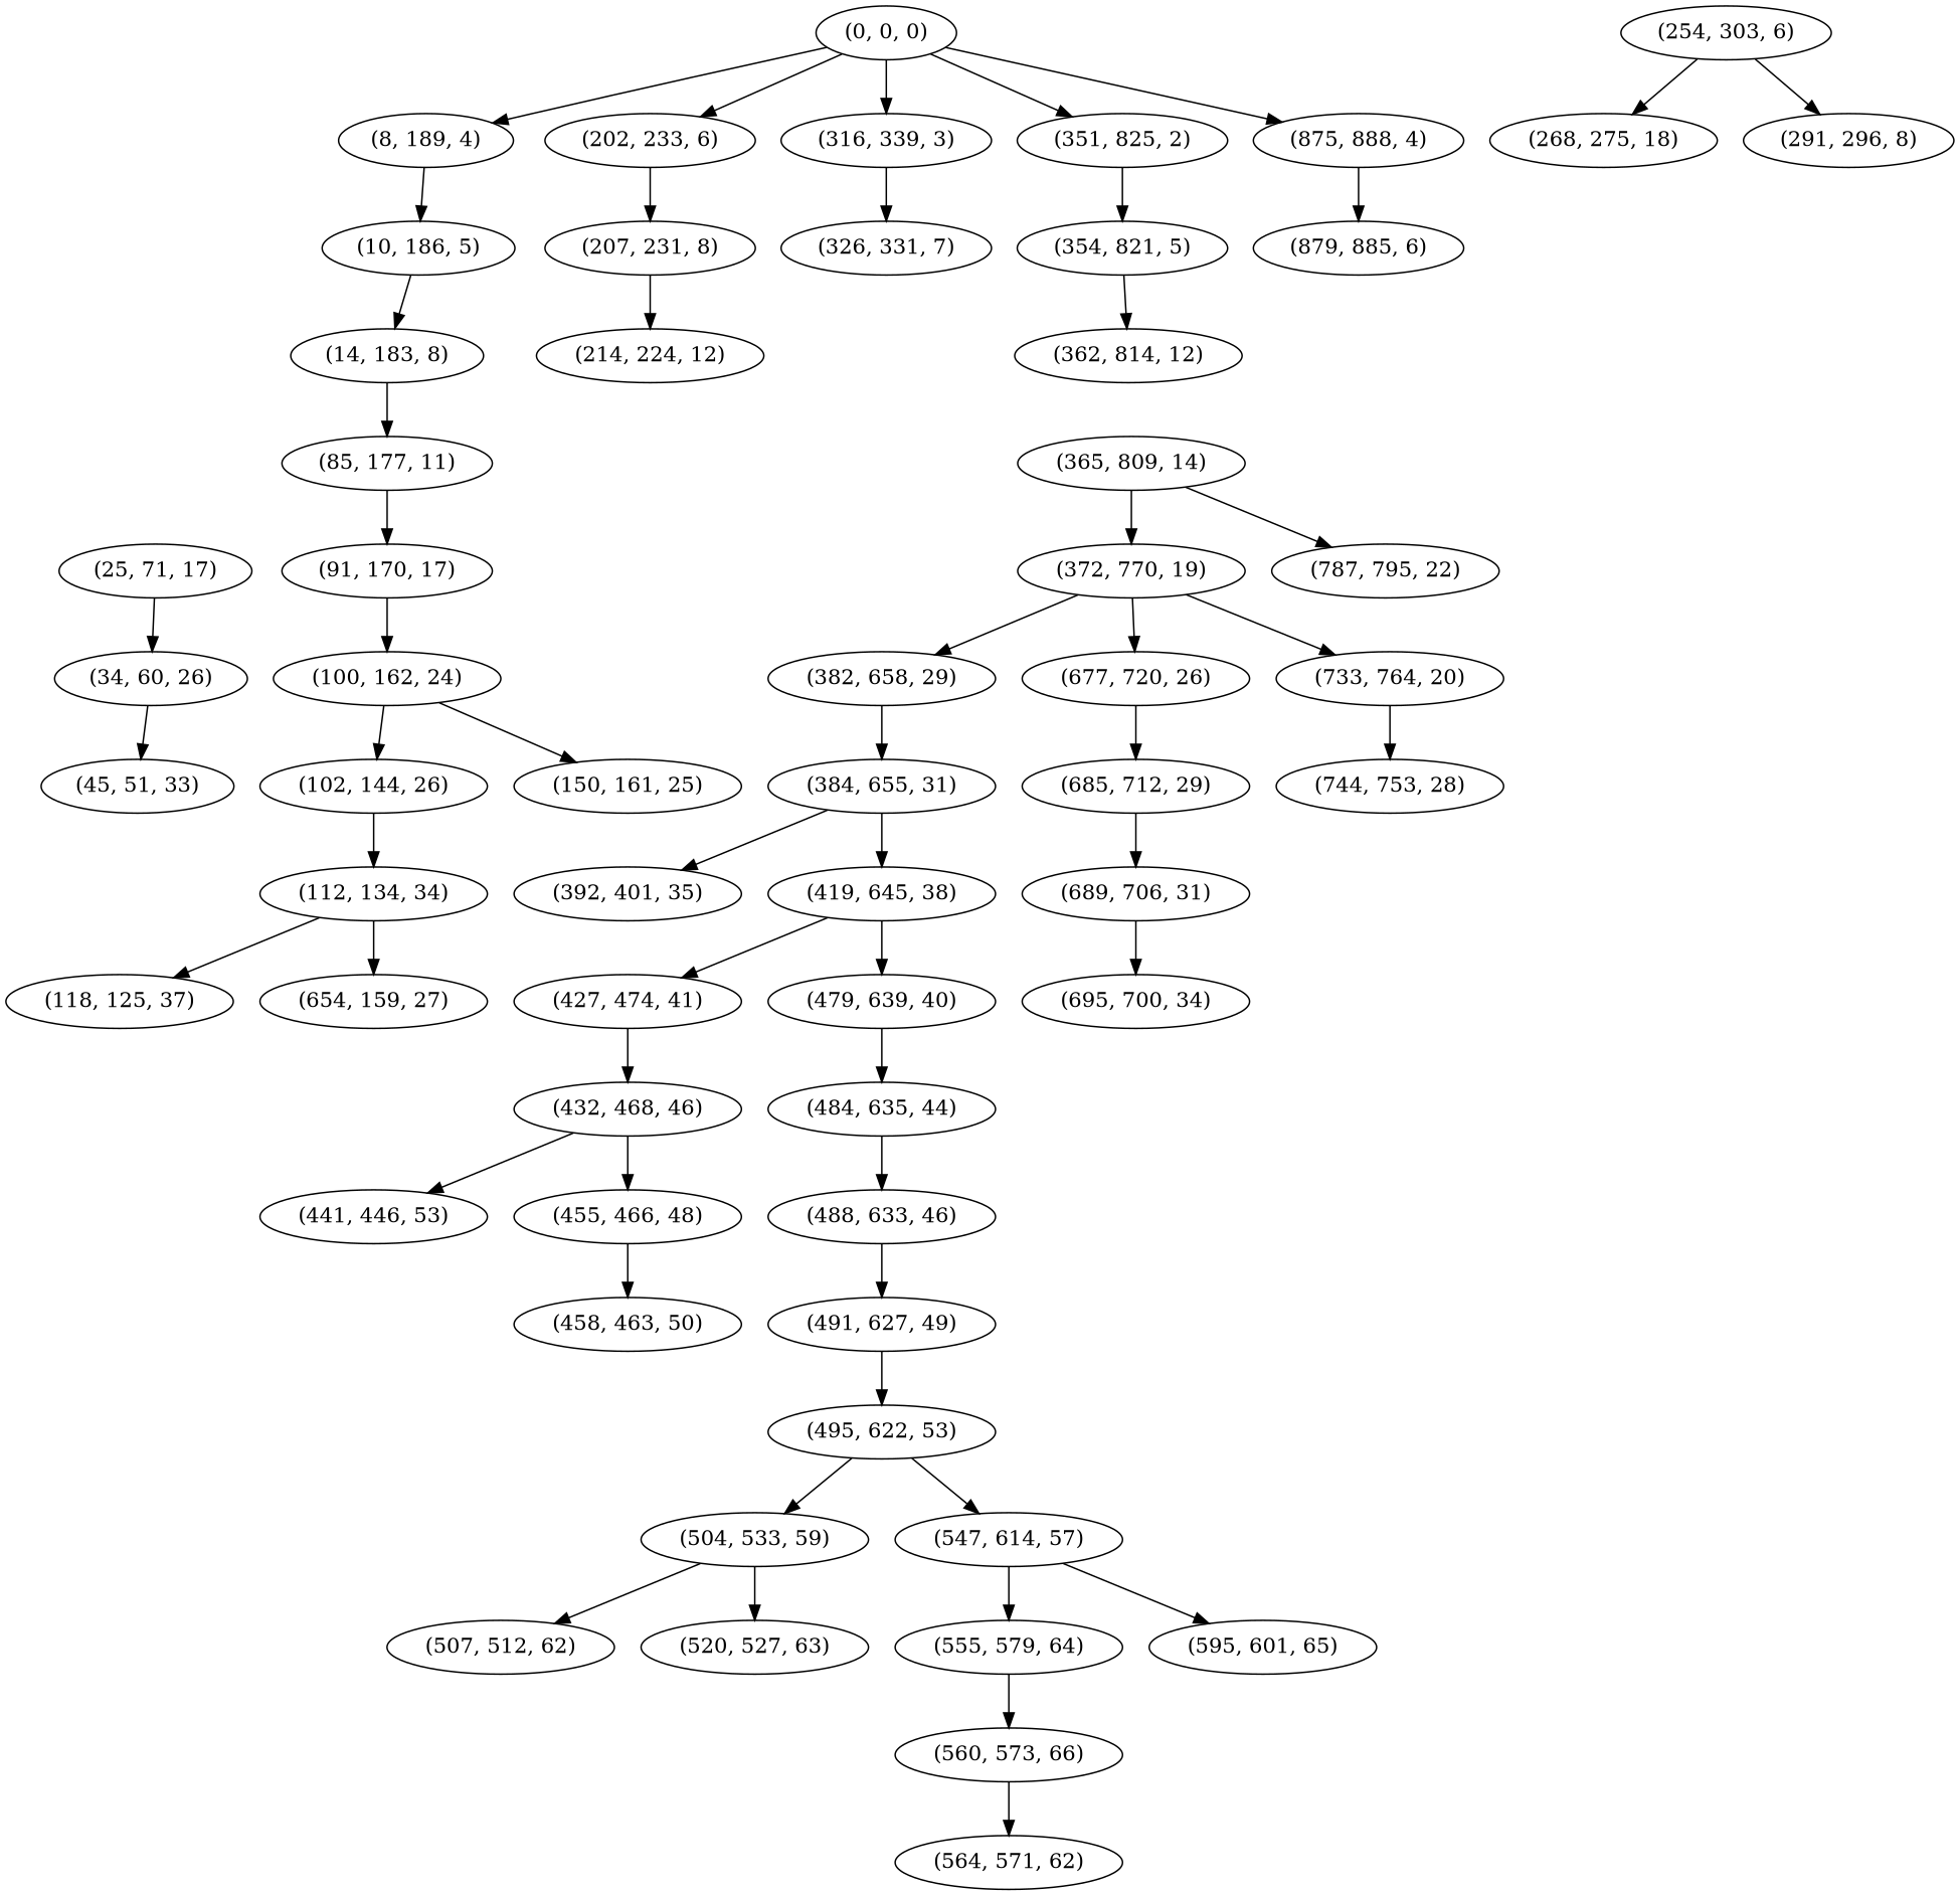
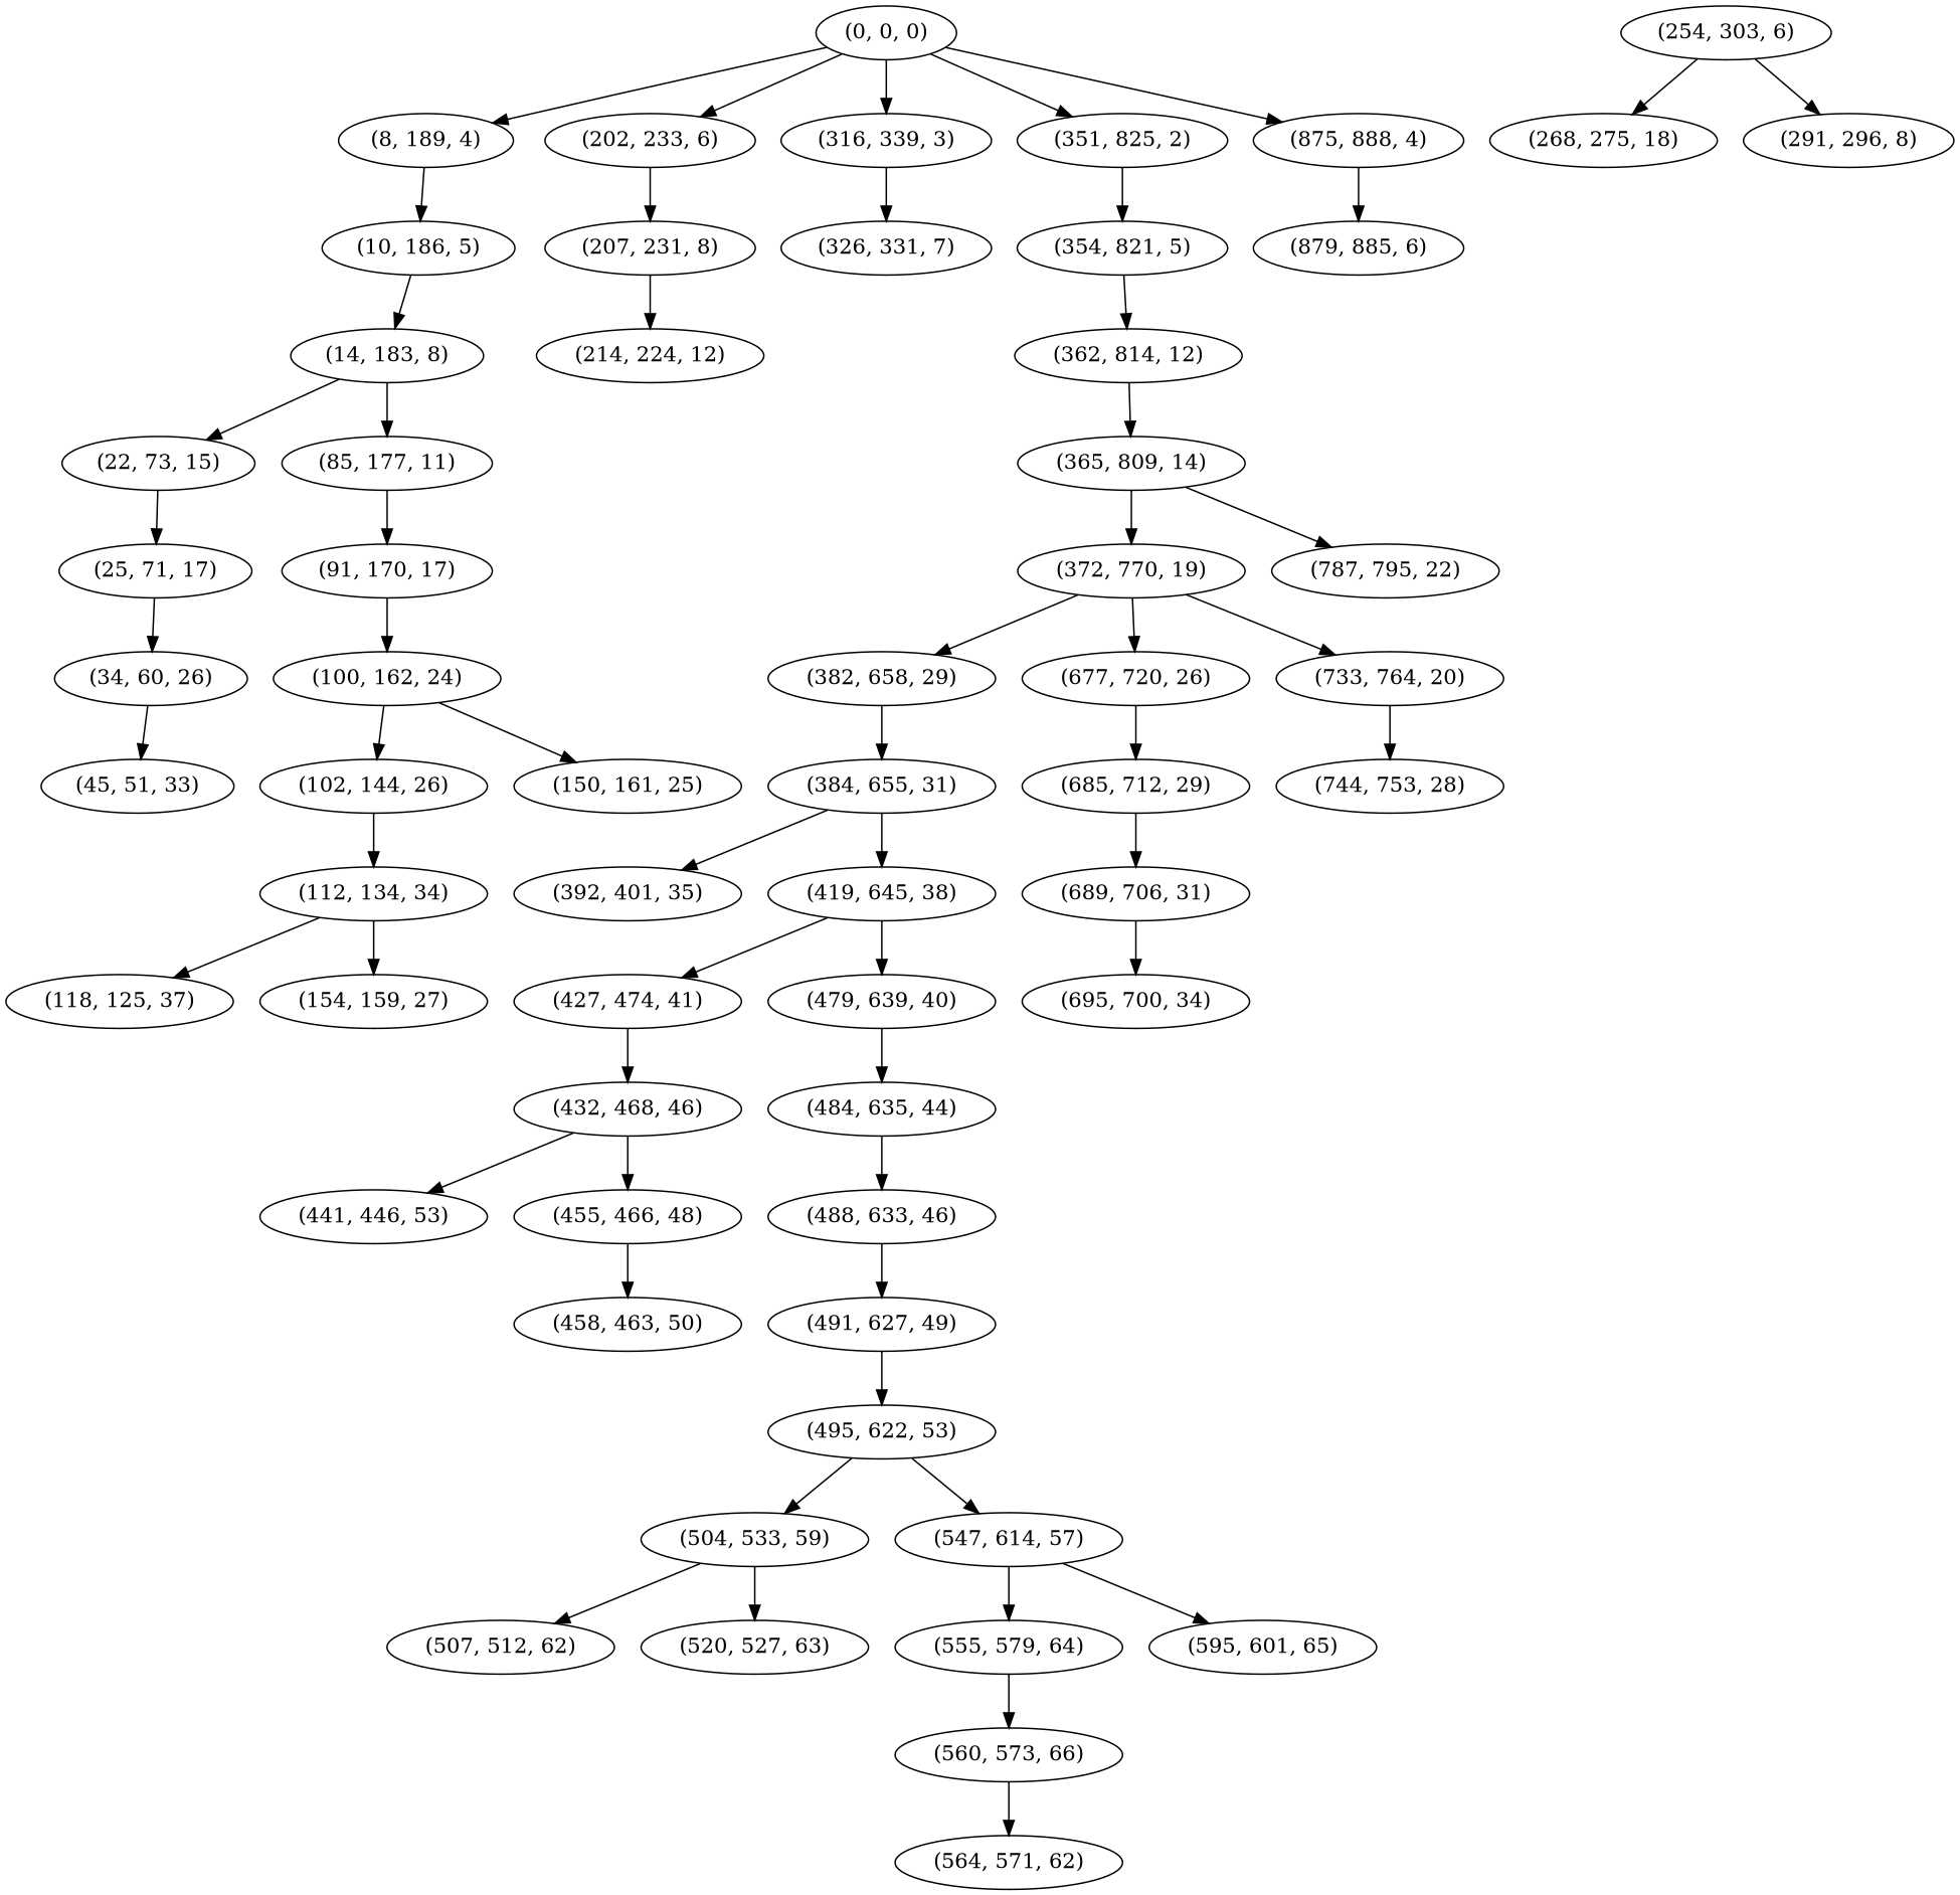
  digraph {
    "(0, 0, 0)"
    "(8, 189, 4)"
    "(202, 233, 6)"
    "(316, 339, 3)"
    "(351, 825, 2)"
    "(875, 888, 4)"
    "(10, 186, 5)"
    "(207, 231, 8)"
    "(254, 303, 6)"
    "(268, 275, 18)"
    "(291, 296, 8)"
    "(326, 331, 7)"
    "(354, 821, 5)"
    "(879, 885, 6)"
    "(14, 183, 8)"
+   "(22, 73, 15)"
    "(85, 177, 11)"
    "(25, 71, 17)"
    "(91, 170, 17)"
    "(34, 60, 26)"
    "(45, 51, 33)"
    "(100, 162, 24)"
    "(102, 144, 26)"
    "(150, 161, 25)"
    "(112, 134, 34)"
    "(118, 125, 37)"
-   "(154, 159, 27)" [label="(654, 159, 27)"]
+   "(154, 159, 27)"
    "(214, 224, 12)"
    "(362, 814, 12)"
    "(365, 809, 14)"
    "(372, 770, 19)"
    "(787, 795, 22)"
    "(382, 658, 29)"
    "(677, 720, 26)"
    "(733, 764, 20)"
    "(384, 655, 31)"
    "(685, 712, 29)"
    "(744, 753, 28)"
    "(392, 401, 35)"
    "(419, 645, 38)"
    "(427, 474, 41)"
    "(479, 639, 40)"
    "(432, 468, 46)"
    "(484, 635, 44)"
    "(441, 446, 53)"
    "(455, 466, 48)"
    "(458, 463, 50)"
    "(488, 633, 46)"
    "(491, 627, 49)"
    "(495, 622, 53)"
    "(504, 533, 59)"
    "(547, 614, 57)"
    "(507, 512, 62)"
    "(520, 527, 63)"
    "(555, 579, 64)"
    "(595, 601, 65)"
    "(560, 573, 66)"
    n58 [label="(564, 571, 62)"]
    "(689, 706, 31)"
    "(695, 700, 34)"
    "(0, 0, 0)" -> "(8, 189, 4)"
    "(0, 0, 0)" -> "(202, 233, 6)"
    "(0, 0, 0)" -> "(316, 339, 3)"
    "(0, 0, 0)" -> "(351, 825, 2)"
    "(0, 0, 0)" -> "(875, 888, 4)"
    "(8, 189, 4)" -> "(10, 186, 5)"
    "(202, 233, 6)" -> "(207, 231, 8)"
    "(316, 339, 3)" -> "(326, 331, 7)"
    "(351, 825, 2)" -> "(354, 821, 5)"
    "(875, 888, 4)" -> "(879, 885, 6)"
    "(10, 186, 5)" -> "(14, 183, 8)"
    "(207, 231, 8)" -> "(214, 224, 12)"
    "(254, 303, 6)" -> "(268, 275, 18)"
    "(254, 303, 6)" -> "(291, 296, 8)"
    "(354, 821, 5)" -> "(362, 814, 12)"
+   "(14, 183, 8)" -> "(22, 73, 15)"
    "(14, 183, 8)" -> "(85, 177, 11)"
+   "(22, 73, 15)" -> "(25, 71, 17)"
    "(85, 177, 11)" -> "(91, 170, 17)"
    "(25, 71, 17)" -> "(34, 60, 26)"
    "(91, 170, 17)" -> "(100, 162, 24)"
    "(34, 60, 26)" -> "(45, 51, 33)"
    "(100, 162, 24)" -> "(102, 144, 26)"
    "(100, 162, 24)" -> "(150, 161, 25)"
    "(102, 144, 26)" -> "(112, 134, 34)"
    "(112, 134, 34)" -> "(118, 125, 37)"
    "(112, 134, 34)" -> "(154, 159, 27)"
+   "(362, 814, 12)" -> "(365, 809, 14)"
    "(365, 809, 14)" -> "(372, 770, 19)"
    "(365, 809, 14)" -> "(787, 795, 22)"
    "(372, 770, 19)" -> "(382, 658, 29)"
    "(372, 770, 19)" -> "(677, 720, 26)"
    "(372, 770, 19)" -> "(733, 764, 20)"
    "(382, 658, 29)" -> "(384, 655, 31)"
    "(677, 720, 26)" -> "(685, 712, 29)"
    "(733, 764, 20)" -> "(744, 753, 28)"
    "(384, 655, 31)" -> "(392, 401, 35)"
    "(384, 655, 31)" -> "(419, 645, 38)"
    "(685, 712, 29)" -> "(689, 706, 31)"
    "(419, 645, 38)" -> "(427, 474, 41)"
    "(419, 645, 38)" -> "(479, 639, 40)"
    "(427, 474, 41)" -> "(432, 468, 46)"
    "(479, 639, 40)" -> "(484, 635, 44)"
    "(432, 468, 46)" -> "(441, 446, 53)"
    "(432, 468, 46)" -> "(455, 466, 48)"
    "(484, 635, 44)" -> "(488, 633, 46)"
    "(455, 466, 48)" -> "(458, 463, 50)"
    "(488, 633, 46)" -> "(491, 627, 49)"
    "(491, 627, 49)" -> "(495, 622, 53)"
    "(495, 622, 53)" -> "(504, 533, 59)"
    "(495, 622, 53)" -> "(547, 614, 57)"
    "(504, 533, 59)" -> "(507, 512, 62)"
    "(504, 533, 59)" -> "(520, 527, 63)"
    "(547, 614, 57)" -> "(555, 579, 64)"
    "(547, 614, 57)" -> "(595, 601, 65)"
    "(555, 579, 64)" -> "(560, 573, 66)"
    "(560, 573, 66)" -> n58
    "(689, 706, 31)" -> "(695, 700, 34)"
  }
